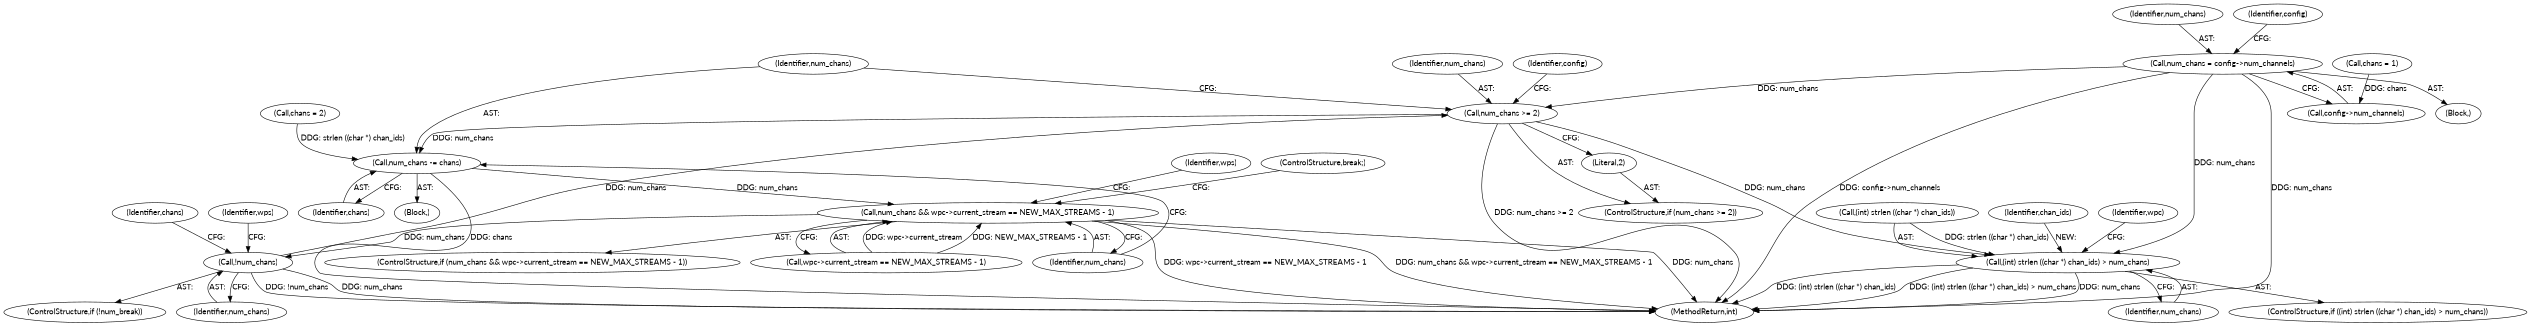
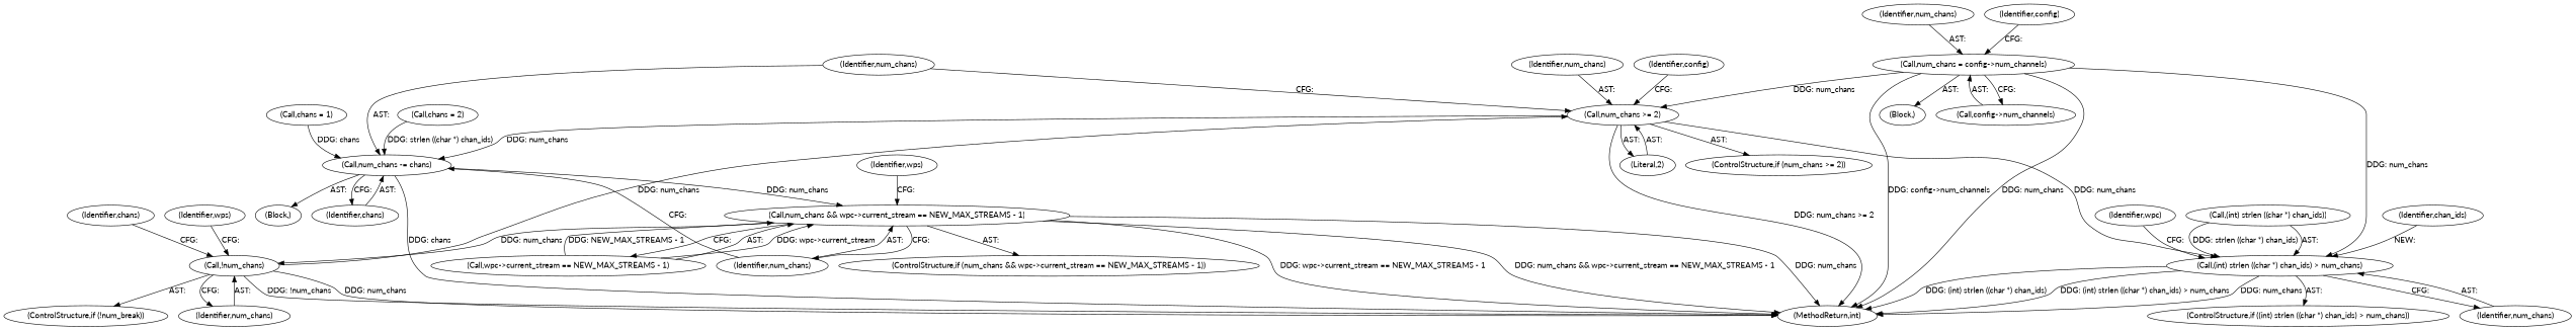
  digraph {
    fontname=Lato
    node [fontname=Lato]
    edge [fontname=Lato]
    n1 [label="(Call,num_chans = config->num_channels)"]
    n2 [label="(Call,(int) strlen ((char *) chan_ids) > num_chans)"]
    n3 [label="(Call,num_chans >= 2)"]
    n4 [label="(Block,)"]
    n5 [label="(Call,config->num_channels)"]
    n6 [label="(MethodReturn,int)"]
    n7 [label="(Identifier,num_chans)"]
    n8 [label="(ControlStructure,if ((int) strlen ((char *) chan_ids) > num_chans))"]
    n9 [label="(Call,num_chans -= chans)"]
    n10 [label="(Literal,2)"]
    n11 [label="(ControlStructure,if (num_chans >= 2))"]
    n12 [label="(Call,num_chans && wpc->current_stream == NEW_MAX_STREAMS - 1)"]
    n13 [label="(Block,)"]
    n14 [label="(Identifier,chans)"]
    n15 [label="(Call,!num_chans)"]
    n16 [label="(Call,wpc->current_stream == NEW_MAX_STREAMS - 1)"]
    n17 [label="(ControlStructure,if (num_chans && wpc->current_stream == NEW_MAX_STREAMS - 1))"]
    n18 [label="(Identifier,num_chans)"]
    n19 [label="(ControlStructure,if (!num_break))"]
    n20 [label="(Identifier,num_chans)"]
    n21 [label="(Identifier,chan_ids)"]
    n22 [label="(Identifier,wps)"]
    n23 [label="(Call,chans = 2)"]
    n24 [label="(Call,chans = 1)"]
    n25 [label="(Identifier,wpc)"]
    n26 [label="(Identifier,num_chans)"]
    n27 [label="(Identifier,num_chans)"]
    n28 [label="(Identifier,config)"]
    n29 [label="(Identifier,config)"]
-   n30 [label="(ControlStructure,break;)"]
    n31 [label="(Identifier,chans)"]
    n32 [label="(Call,(int) strlen ((char *) chan_ids))"]
    n33 [label="(Identifier,wps)"]
    n34 [label="(Identifier,num_chans)"]
    n1 -> n2 [label="DDG: num_chans"]
    n1 -> n3 [label="DDG: num_chans"]
    n1 -> n4 [label="AST: "]
    n1 -> n5 [label="CFG: "]
    n1 -> n6 [label="DDG: config->num_channels"]
    n1 -> n6 [label="DDG: num_chans"]
    n2 -> n6 [label="DDG: (int) strlen ((char *) chan_ids)"]
    n2 -> n6 [label="DDG: (int) strlen ((char *) chan_ids) > num_chans"]
    n2 -> n6 [label="DDG: num_chans"]
    n2 -> n7 [label="CFG: "]
    n2 -> n8 [label="AST: "]
    n3 -> n2 [label="DDG: num_chans"]
    n3 -> n6 [label="DDG: num_chans >= 2"]
    n3 -> n9 [label="DDG: num_chans"]
-   n3 -> n10 [label="CFG: "]
+   n3 -> n10 [label="AST: "]
    n3 -> n11 [label="AST: "]
    n5 -> n1 [label="AST: "]
    n7 -> n2 [label="AST: "]
    n9 -> n6 [label="DDG: chans"]
    n9 -> n12 [label="DDG: num_chans"]
    n9 -> n13 [label="AST: "]
    n9 -> n14 [label="CFG: "]
-   n10 -> n11 [label="AST: "]
+   n10 -> n3 [label="AST: "]
    n12 -> n6 [label="DDG: num_chans && wpc->current_stream == NEW_MAX_STREAMS - 1"]
    n12 -> n6 [label="DDG: num_chans"]
    n12 -> n6 [label="DDG: wpc->current_stream == NEW_MAX_STREAMS - 1"]
    n12 -> n15 [label="DDG: num_chans"]
    n12 -> n16 [label="CFG: "]
    n12 -> n17 [label="AST: "]
    n12 -> n18 [label="CFG: "]
    n14 -> n9 [label="AST: "]
    n15 -> n3 [label="DDG: num_chans"]
    n15 -> n6 [label="DDG: !num_chans"]
    n15 -> n6 [label="DDG: num_chans"]
    n15 -> n19 [label="AST: "]
    n15 -> n20 [label="CFG: "]
    n16 -> n12 [label="AST: "]
    n16 -> n12 [label="DDG: wpc->current_stream"]
    n16 -> n12 [label="DDG: NEW_MAX_STREAMS - 1"]
    n18 -> n9 [label="CFG: "]
    n18 -> n12 [label="AST: "]
    n20 -> n15 [label="AST: "]
    n21 -> n2 [label="NEW: "]
    n22 -> n15 [label="CFG: "]
    n23 -> n9 [label="DDG: strlen ((char *) chan_ids)"]
-   n24 -> n5 [label="DDG: chans"]
+   n24 -> n9 [label="DDG: chans"]
    n25 -> n2 [label="CFG: "]
    n26 -> n1 [label="AST: "]
    n27 -> n3 [label="AST: "]
    n28 -> n1 [label="CFG: "]
    n29 -> n3 [label="CFG: "]
-   n30 -> n12 [label="CFG: "]
    n31 -> n15 [label="CFG: "]
    n32 -> n2 [label="AST: "]
    n32 -> n2 [label="DDG: strlen ((char *) chan_ids)"]
    n33 -> n12 [label="CFG: "]
    n34 -> n3 [label="CFG: "]
    n34 -> n9 [label="AST: "]
  }
